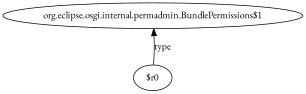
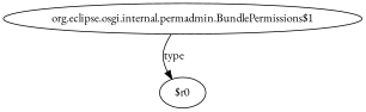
  digraph {
    fontname="EB Garamond"
    node [fontname="EB Garamond"]
    n1 [label="org.eclipse.osgi.internal.permadmin.BundlePermissions$1"]
    n2 [label="$r0"]
-   n2 -> n1 [label=type fontname="EB Garamond"]
+   n1 -> n2 [label=type fontname="EB Garamond"]
  }
